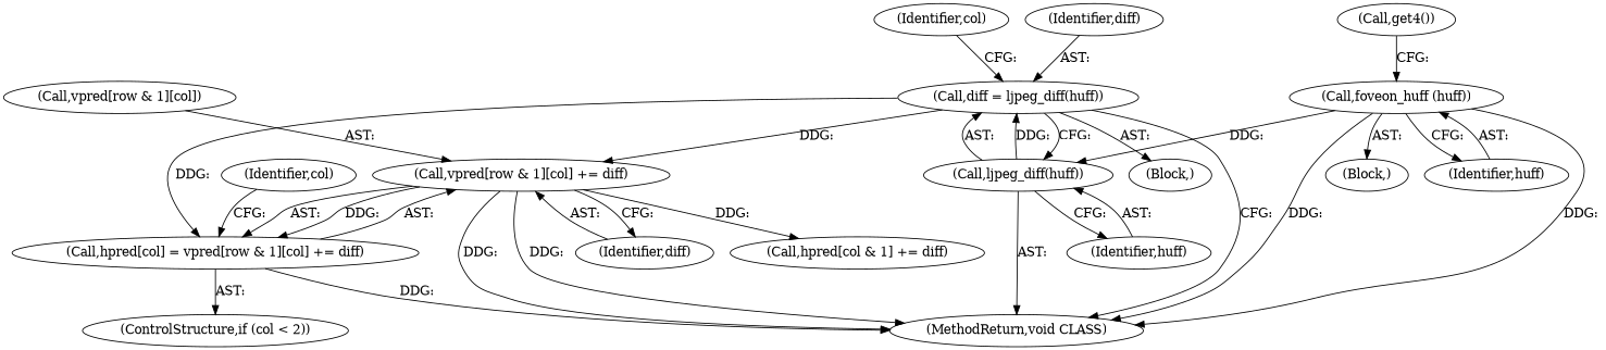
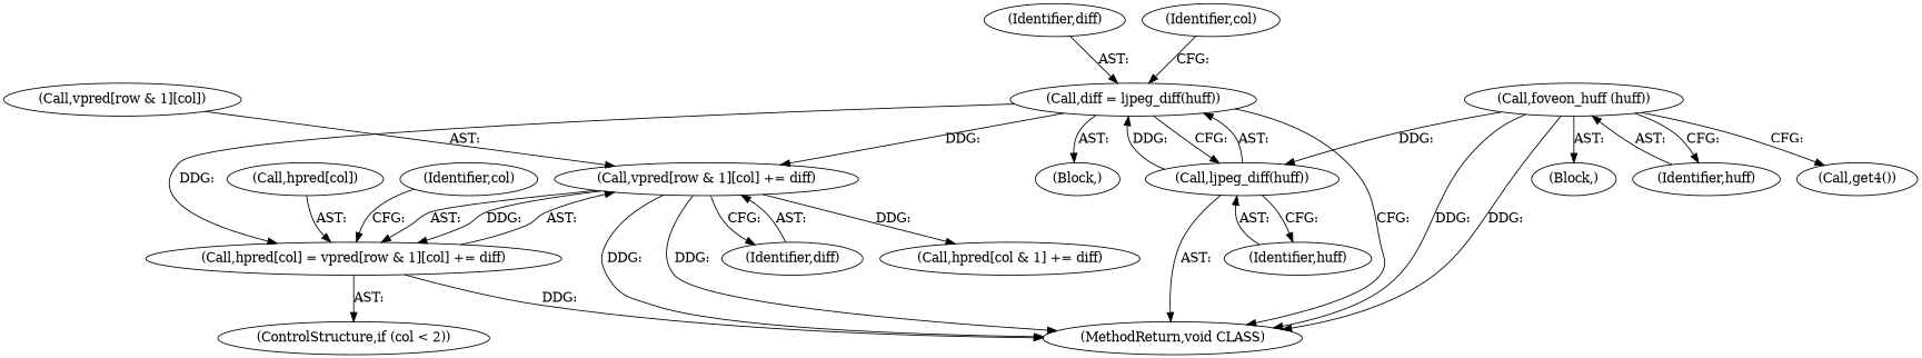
  digraph {
    n1 [label="(Call,vpred[row & 1][col] += diff)"]
    n2 [label="(Call,hpred[col] = vpred[row & 1][col] += diff)"]
    n3 [label="(MethodReturn,void CLASS)"]
    n4 [label="(Identifier,diff)"]
    n5 [label="(Call,hpred[col & 1] += diff)"]
    n6 [label="(ControlStructure,if (col < 2))"]
    n7 [label="(Call,diff = ljpeg_diff(huff))"]
    n8 [label="(Call,ljpeg_diff(huff))"]
    n9 [label="(Block,)"]
    n10 [label="(Identifier,huff)"]
    n11 [label="(Call,foveon_huff (huff))"]
    n12 [label="(Block,)"]
    n13 [label="(Identifier,huff)"]
+   n14 [label="(Call,hpred[col])"]
    n15 [label="(Identifier,col)"]
    n16 [label="(Call,vpred[row & 1][col])"]
    n17 [label="(Call,get4())"]
    n18 [label="(Identifier,diff)"]
    n19 [label="(Identifier,col)"]
    n1 -> n2 [label="AST: "]
    n1 -> n2 [label="DDG: "]
    n1 -> n3 [label="DDG: "]
    n1 -> n3 [label="DDG: "]
    n1 -> n4 [label="CFG: "]
    n1 -> n5 [label="DDG: "]
    n2 -> n1 [label="AST: "]
    n2 -> n3 [label="DDG: "]
    n2 -> n6 [label="AST: "]
    n4 -> n1 [label="AST: "]
    n7 -> n1 [label="DDG: "]
    n7 -> n2 [label="DDG: "]
    n7 -> n3 [label="CFG: "]
    n7 -> n8 [label="CFG: "]
    n7 -> n9 [label="AST: "]
    n8 -> n3 [label="AST: "]
    n8 -> n7 [label="AST: "]
    n8 -> n7 [label="DDG: "]
    n8 -> n10 [label="CFG: "]
    n10 -> n8 [label="AST: "]
    n11 -> n3 [label="DDG: "]
    n11 -> n3 [label="DDG: "]
    n11 -> n8 [label="DDG: "]
    n11 -> n12 [label="AST: "]
    n11 -> n13 [label="CFG: "]
    n13 -> n11 [label="AST: "]
+   n14 -> n2 [label="AST: "]
    n15 -> n2 [label="CFG: "]
    n16 -> n1 [label="AST: "]
-   n17 -> n11 [label="CFG: "]
+   n11 -> n17 [label="CFG: "]
    n18 -> n7 [label="AST: "]
    n19 -> n7 [label="CFG: "]
  }
